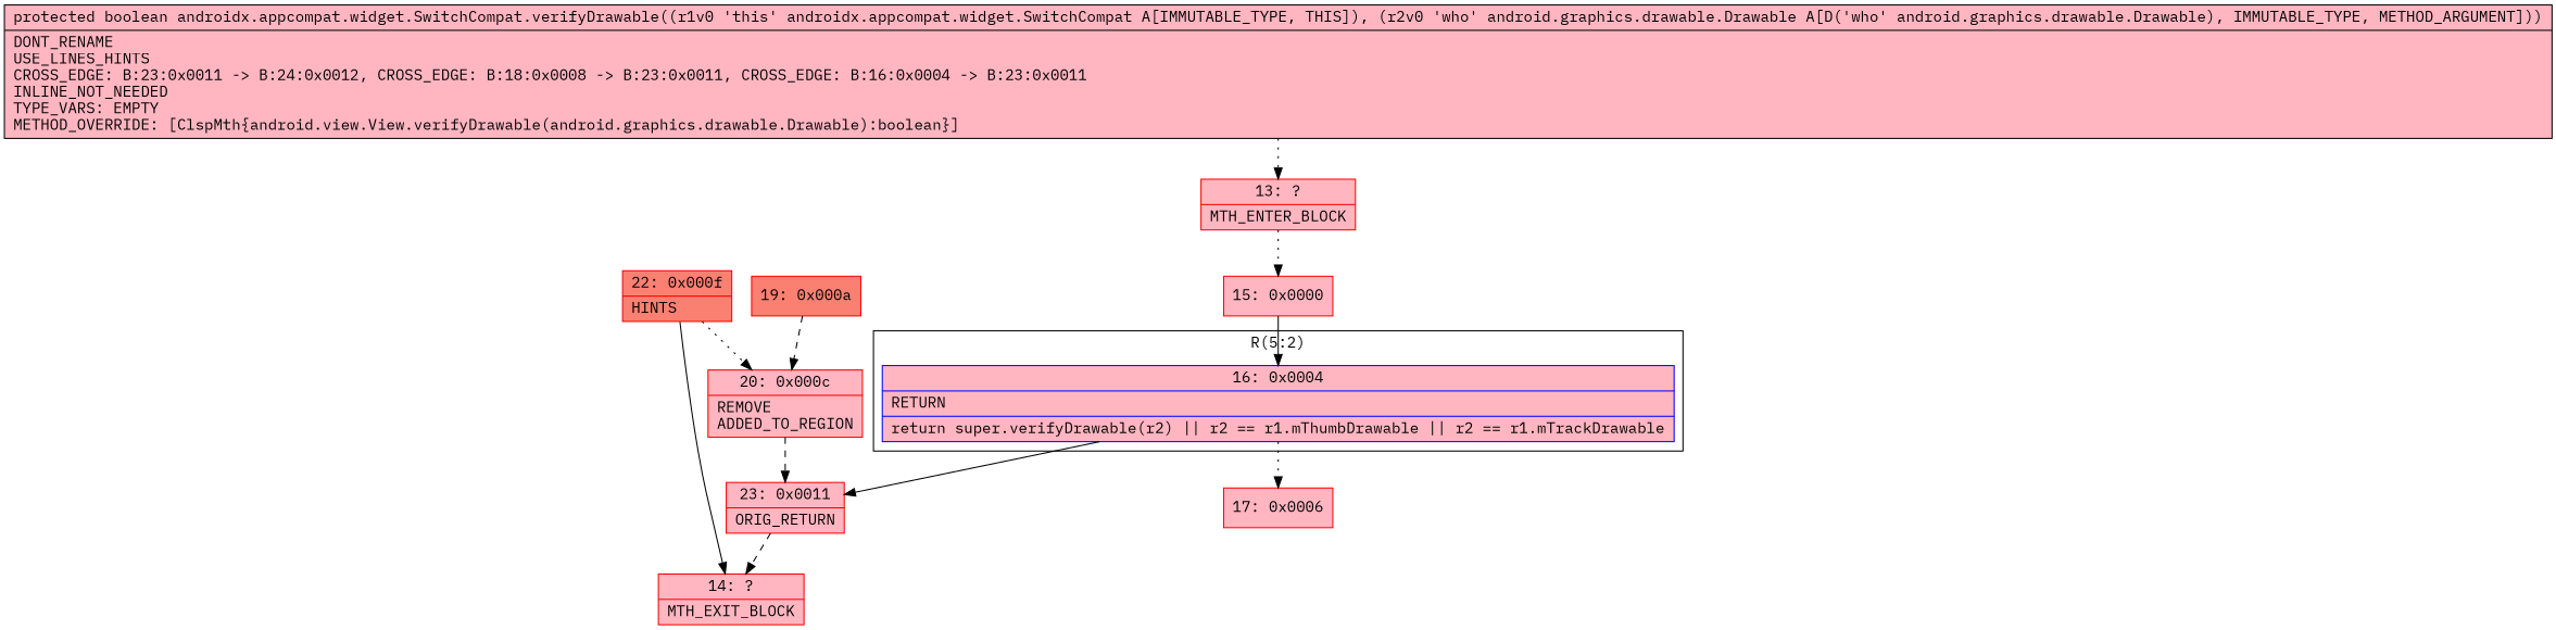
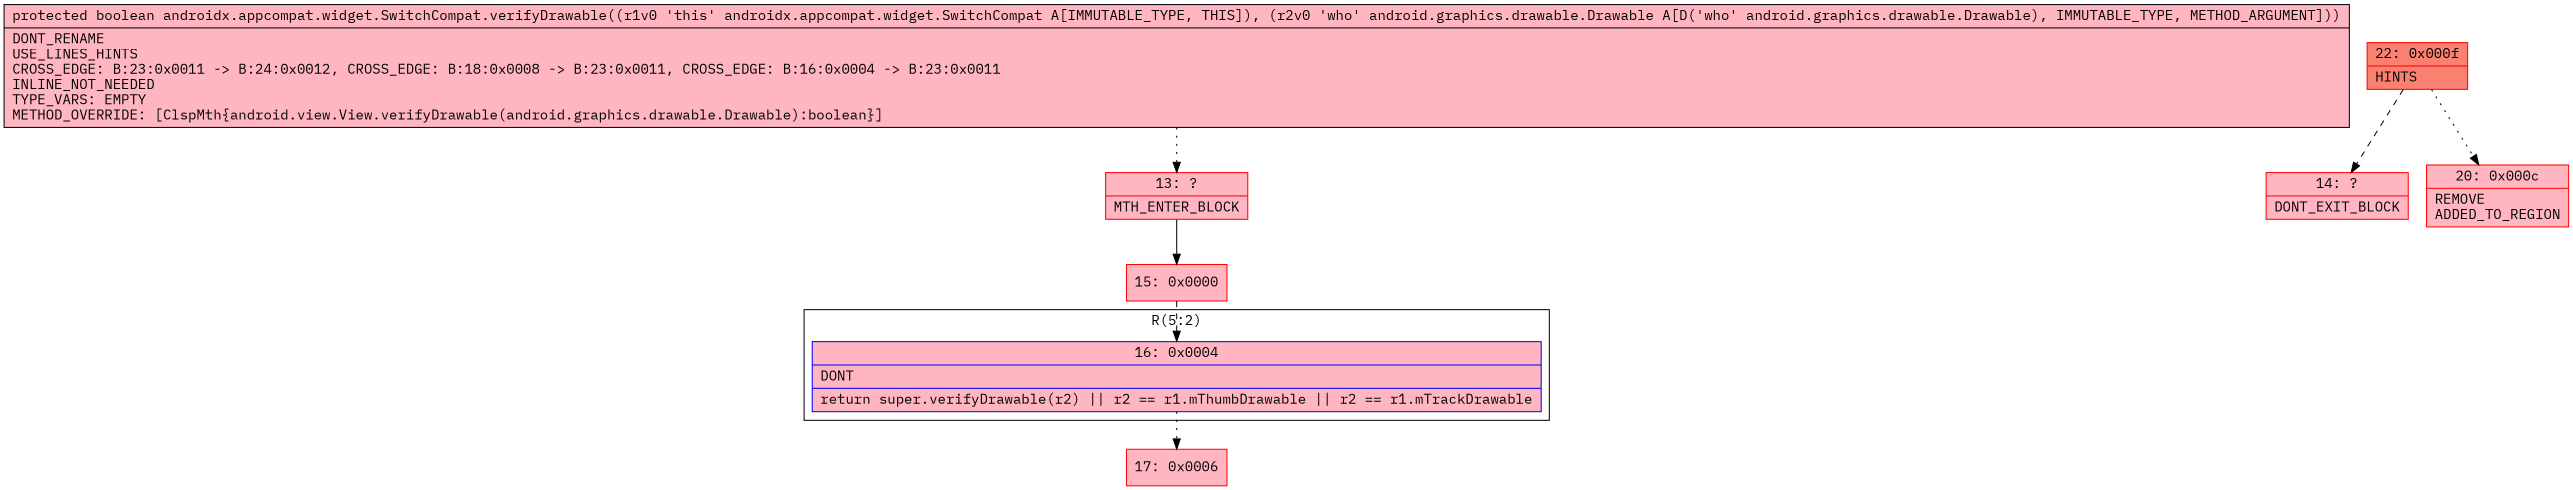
  digraph {
    fontname="IBM Plex Mono"
    node [color=red fillcolor=lightpink fontname="IBM Plex Mono" shape=record style=filled]
    edge [fontname="IBM Plex Mono" style=dashed]
-   n1 [color=blue label="{16\:\ 0x0004|RETURN\l|return super.verifyDrawable(r2) \|\| r2 == r1.mThumbDrawable \|\| r2 == r1.mTrackDrawable\l}"]
+   n1 [color=blue label="{16\:\ 0x0004|DONT\l|return super.verifyDrawable(r2) \|\| r2 == r1.mThumbDrawable \|\| r2 == r1.mTrackDrawable\l}"]
    n2 [label="{17\:\ 0x0006}"]
-   n3 [label="{23\:\ 0x0011|ORIG_RETURN\l}"]
-   n4 [label="{14\:\ ?|MTH_EXIT_BLOCK\l}"]
+   n4 [label="{14\:\ ?|DONT_EXIT_BLOCK\l}"]
    n5 [label="{13\:\ ?|MTH_ENTER_BLOCK\l}"]
    n6 [label="{15\:\ 0x0000}"]
-   n7 [fillcolor=salmon label="{19\:\ 0x000a}"]
    n8 [label="{20\:\ 0x000c|REMOVE\lADDED_TO_REGION\l}"]
    n9 [fillcolor=salmon label="{22\:\ 0x000f|HINTS\l}"]
    n10 [label="{protected boolean androidx.appcompat.widget.SwitchCompat.verifyDrawable((r1v0 'this' androidx.appcompat.widget.SwitchCompat A[IMMUTABLE_TYPE, THIS]), (r2v0 'who' android.graphics.drawable.Drawable A[D('who' android.graphics.drawable.Drawable), IMMUTABLE_TYPE, METHOD_ARGUMENT]))  | DONT_RENAME\lUSE_LINES_HINTS\lCROSS_EDGE: B:23:0x0011 \-\> B:24:0x0012, CROSS_EDGE: B:18:0x0008 \-\> B:23:0x0011, CROSS_EDGE: B:16:0x0004 \-\> B:23:0x0011\lINLINE_NOT_NEEDED\lTYPE_VARS: EMPTY\lMETHOD_OVERRIDE: [ClspMth\{android.view.View.verifyDrawable(android.graphics.drawable.Drawable):boolean\}]\l}" color=""]
    subgraph cluster_1 {
      label="R(5:2)"
      n1
    }
    n1 -> n2 [style=dotted]
-   n1 -> n3 [style=solid]
-   n3 -> n4
-   n5 -> n6 [style=dotted]
-   n6 -> n1 [style=solid]
-   n7 -> n8
-   n8 -> n3
-   n9 -> n4 [style=solid]
+   n5 -> n6 [style=solid]
+   n6 -> n1
+   n9 -> n4
    n9 -> n8 [style=dotted]
    n10 -> n5 [style=dotted]
  }
